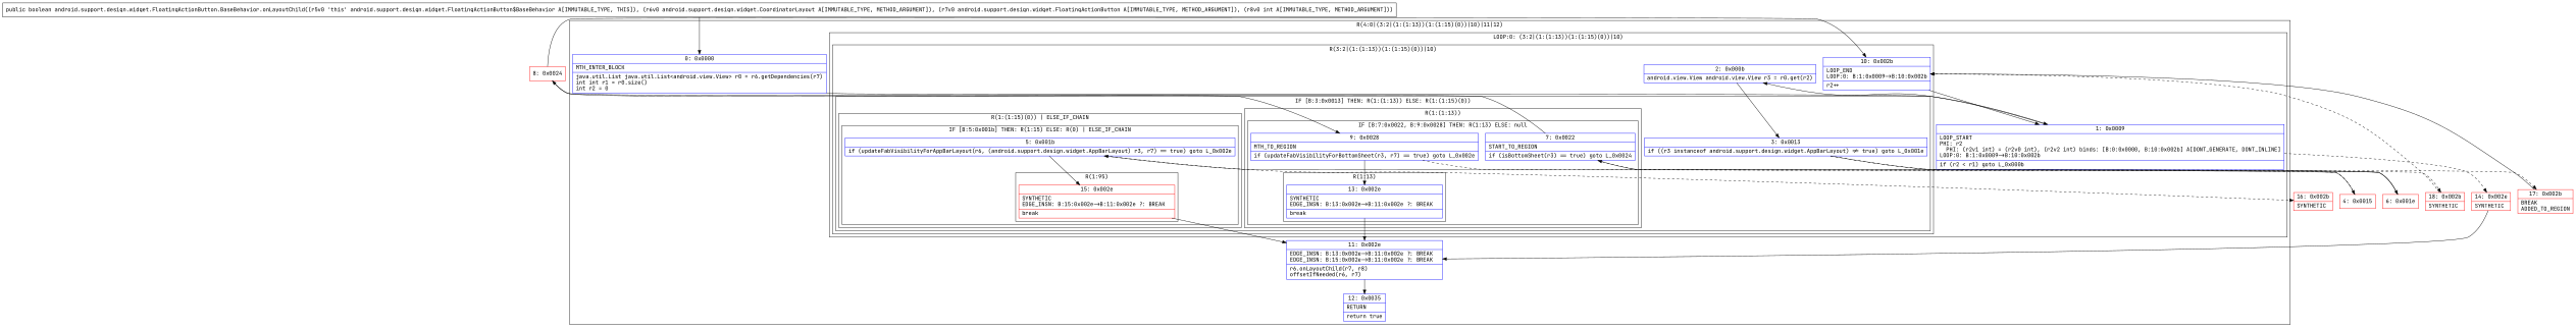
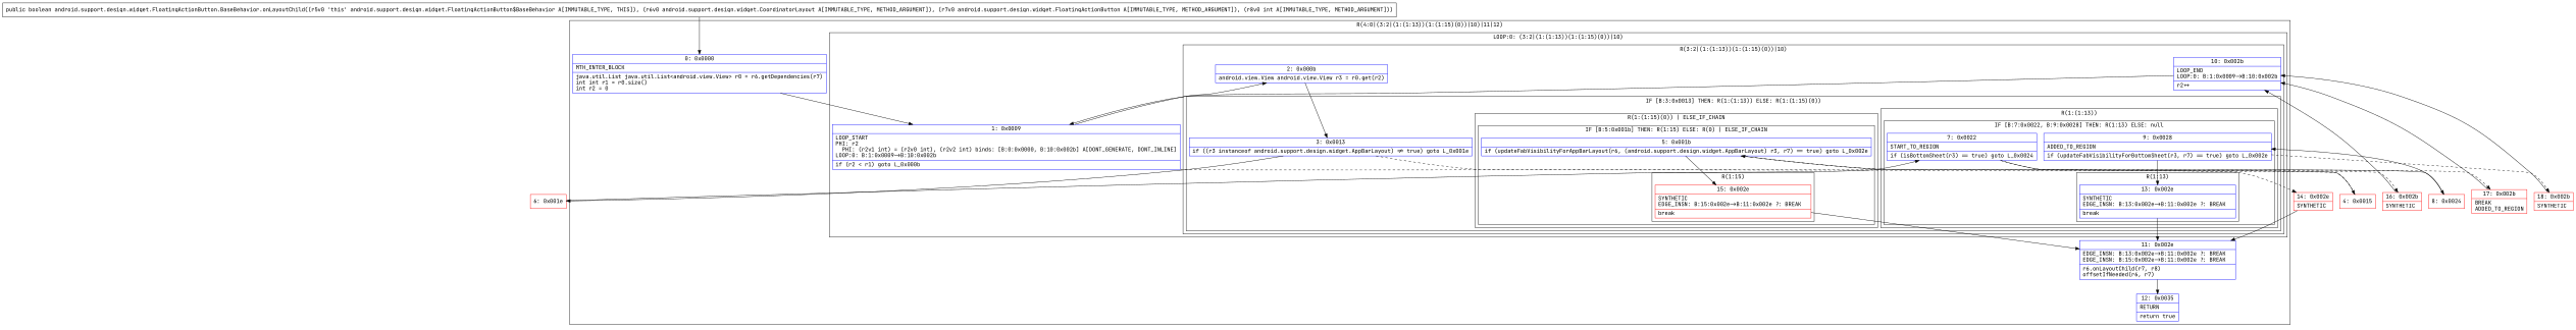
  digraph {
    fontname="JetBrains Mono"
    node [color=blue fontname="JetBrains Mono" shape=record]
    edge [fontname="JetBrains Mono"]
    n1 [label="{13\:\ 0x002e|SYNTHETIC\lEDGE_INSN: B:13:0x002e\-\>B:11:0x002e ?: BREAK  \l|break\l}"]
    n2 [label="{7\:\ 0x0022|START_TO_REGION\l|if (isBottomSheet(r3) == true) goto L_0x0024\l}"]
-   n3 [label="{9\:\ 0x0028|MTH_TO_REGION\l|if (updateFabVisibilityForBottomSheet(r3, r7) == true) goto L_0x002e\l}"]
+   n3 [label="{9\:\ 0x0028|ADDED_TO_REGION\l|if (updateFabVisibilityForBottomSheet(r3, r7) == true) goto L_0x002e\l}"]
    n4 [color=red label="{15\:\ 0x002e|SYNTHETIC\lEDGE_INSN: B:15:0x002e\-\>B:11:0x002e ?: BREAK  \l|break\l}"]
    n5 [label="{5\:\ 0x001b|if (updateFabVisibilityForAppBarLayout(r6, (android.support.design.widget.AppBarLayout) r3, r7) == true) goto L_0x002e\l}"]
    n6 [label="{3\:\ 0x0013|if ((r3 instanceof android.support.design.widget.AppBarLayout) != true) goto L_0x001e\l}"]
    n7 [label="{2\:\ 0x000b|android.view.View android.view.View r3 = r0.get(r2)\l}"]
    n8 [label="{10\:\ 0x002b|LOOP_END\lLOOP:0: B:1:0x0009\-\>B:10:0x002b\l|r2++\l}"]
    n9 [label="{1\:\ 0x0009|LOOP_START\lPHI: r2 \l  PHI: (r2v1 int) = (r2v0 int), (r2v2 int) binds: [B:0:0x0000, B:10:0x002b] A[DONT_GENERATE, DONT_INLINE]\lLOOP:0: B:1:0x0009\-\>B:10:0x002b\l|if (r2 \< r1) goto L_0x000b\l}"]
    n10 [label="{0\:\ 0x0000|MTH_ENTER_BLOCK\l|java.util.List java.util.List\<android.view.View\> r0 = r6.getDependencies(r7)\lint int r1 = r0.size()\lint r2 = 0\l}"]
    n11 [label="{11\:\ 0x002e|EDGE_INSN: B:13:0x002e\-\>B:11:0x002e ?: BREAK  \lEDGE_INSN: B:15:0x002e\-\>B:11:0x002e ?: BREAK  \l|r6.onLayoutChild(r7, r8)\loffsetIfNeeded(r6, r7)\l}"]
    n12 [label="{12\:\ 0x0035|RETURN\l|return true\l}"]
    n13 [color=red label="{8\:\ 0x0024}"]
    n14 [color=red label="{17\:\ 0x002b|BREAK\lADDED_TO_REGION\l}"]
    n15 [color=red label="{18\:\ 0x002b|SYNTHETIC\l}"]
    n16 [color=red label="{16\:\ 0x002b|SYNTHETIC\l}"]
    n17 [color=red label="{4\:\ 0x0015}"]
    n18 [color=red label="{6\:\ 0x001e}"]
    n19 [color=red label="{14\:\ 0x002e|SYNTHETIC\l}"]
    n20 [label="{public boolean android.support.design.widget.FloatingActionButton.BaseBehavior.onLayoutChild((r5v0 'this' android.support.design.widget.FloatingActionButton$BaseBehavior A[IMMUTABLE_TYPE, THIS]), (r6v0 android.support.design.widget.CoordinatorLayout A[IMMUTABLE_TYPE, METHOD_ARGUMENT]), (r7v0 android.support.design.widget.FloatingActionButton A[IMMUTABLE_TYPE, METHOD_ARGUMENT]), (r8v0 int A[IMMUTABLE_TYPE, METHOD_ARGUMENT])) }" color=""]
    subgraph cluster_1 {
      label="R(4:0|(3:2|(1:(1:13))(1:(1:15)(0))|10)|11|12)"
      n10
      n11
      n12
      subgraph cluster_2 {
        label="LOOP:0: (3:2|(1:(1:13))(1:(1:15)(0))|10)"
        n9
        subgraph cluster_3 {
          label="R(3:2|(1:(1:13))(1:(1:15)(0))|10)"
          n7
          n8
          subgraph cluster_4 {
            label="IF [B:3:0x0013] THEN: R(1:(1:13)) ELSE: R(1:(1:15)(0))"
            n6
            subgraph cluster_5 {
              label="R(1:(1:13))"
              subgraph cluster_6 {
                label="IF [B:7:0x0022, B:9:0x0028] THEN: R(1:13) ELSE: null"
                n2
                n3
                subgraph cluster_7 {
                  label="R(1:13)"
                  n1
                }
              }
            }
            subgraph cluster_8 {
              label="R(1:(1:15)(0)) | ELSE_IF_CHAIN\l"
              subgraph cluster_9 {
                label="IF [B:5:0x001b] THEN: R(1:15) ELSE: R(0) | ELSE_IF_CHAIN\l"
                n5
                subgraph cluster_10 {
-                 label="R(1:95)"
+                 label="R(1:15)"
                  n4
                }
                subgraph cluster_11 {
                  label="R(0)"
                }
              }
            }
          }
        }
      }
    }
    n1 -> n11
    n2 -> n13
    n2 -> n14 [style=dashed]
    n3 -> n1
    n3 -> n15 [style=dashed]
    n4 -> n11
    n5 -> n4
    n5 -> n16 [style=dashed]
    n6 -> n17 [style=dashed]
    n6 -> n18
    n7 -> n6
    n8 -> n9
    n9 -> n7
    n9 -> n19 [style=dashed]
    n10 -> n9
    n11 -> n12
    n13 -> n3
    n14 -> n8
-   n15 -> n8 [style=dashed]
-   n13 -> n8
+   n15 -> n8
+   n16 -> n8
    n17 -> n5
    n18 -> n2
    n19 -> n11
    n20 -> n10
  }
